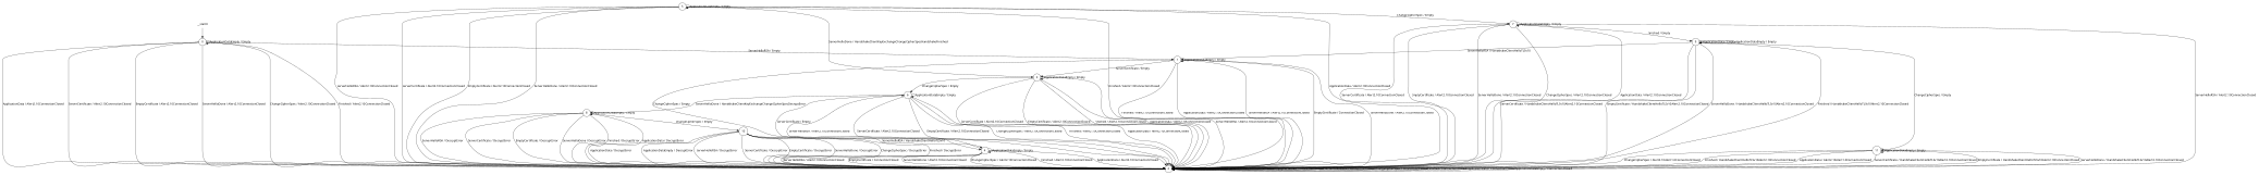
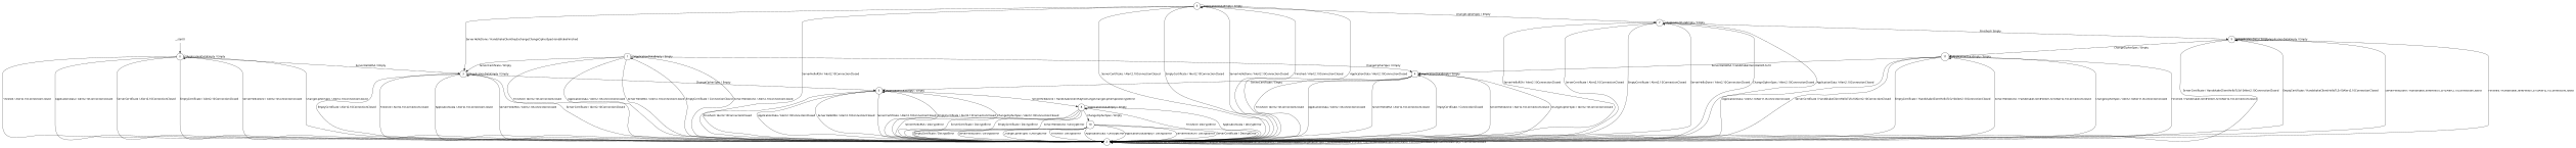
  digraph {
    fontname="Noto Sans"
    node [fontname="Noto Sans" shape=circle]
    edge [fontname="Noto Sans"]
    __start0 [shape=none]
    n2 [label=0]
    n3 [label=1]
    n4 [label=2]
    n5 [label=3]
    n6 [label=4]
    n7 [label=6]
    n8 [label=5]
    n9 [label=7]
    n10 [label=8]
    n11 [label=9]
    n12 [label=10]
    n13 [label=11]
    __start0 -> n2
    n2 -> n2 [label="ApplicationDataEmpty / Empty"]
-   n2 -> n3 [label="ServerHelloRSA / Empty"]
+   n2 -> n5 [label="ServerHelloRSA / Empty"]
    n2 -> n4 [label="ServerCertificate / Alert2.10ConnectionClosed"]
    n2 -> n4 [label="EmptyCertificate / Alert2.10ConnectionClosed"]
    n2 -> n4 [label="ServerHelloDone / Alert2.10ConnectionClosed"]
    n2 -> n4 [label="ChangeCipherSpec / Alert2.10ConnectionClosed"]
    n2 -> n4 [label="Finished / Alert2.10ConnectionClosed"]
    n2 -> n4 [label="ApplicationData / Alert2.10ConnectionClosed"]
    n3 -> n3 [label="ApplicationDataEmpty / Empty"]
    n3 -> n4 [label="ServerHelloRSA / Alert2.10ConnectionClosed"]
    n3 -> n4 [label="EmptyCertificate / ConnectionClosed"]
    n3 -> n4 [label="ServerHelloDone / Alert2.10ConnectionClosed"]
    n3 -> n4 [label="Finished / Alert2.10ConnectionClosed"]
    n3 -> n4 [label="ApplicationData / Alert2.10ConnectionClosed"]
    n3 -> n5 [label="ServerCertificate / Empty"]
    n3 -> n6 [label="ChangeCipherSpec / Empty"]
    n4 -> n4 [label="ServerHelloRSA / ConnectionClosed"]
    n4 -> n4 [label="ServerCertificate / ConnectionClosed"]
    n4 -> n4 [label="EmptyCertificate / ConnectionClosed"]
    n4 -> n4 [label="ServerHelloDone / ConnectionClosed"]
    n4 -> n4 [label="ChangeCipherSpec / ConnectionClosed"]
    n4 -> n4 [label="Finished / ConnectionClosed"]
    n4 -> n4 [label="ApplicationData / ConnectionClosed"]
    n4 -> n4 [label="ApplicationDataEmpty / ConnectionClosed"]
    n5 -> n4 [label="ServerHelloRSA / Alert2.10ConnectionClosed"]
    n5 -> n4 [label="ServerCertificate / Alert2.10ConnectionClosed"]
    n5 -> n4 [label="EmptyCertificate / Alert2.10ConnectionClosed"]
    n5 -> n4 [label="Finished / Alert2.10ConnectionClosed"]
    n5 -> n4 [label="ApplicationData / Alert2.10ConnectionClosed"]
    n5 -> n5 [label="ApplicationDataEmpty / Empty"]
    n5 -> n7 [label="ChangeCipherSpec / Empty"]
    n6 -> n4 [label="ServerHelloRSA / Alert2.10ConnectionClosed"]
    n6 -> n4 [label="EmptyCertificate / ConnectionClosed"]
    n6 -> n4 [label="ServerHelloDone / Alert2.10ConnectionClosed"]
    n6 -> n4 [label="ChangeCipherSpec / Alert2.10ConnectionClosed"]
    n6 -> n4 [label="Finished / Alert2.10ConnectionClosed"]
    n6 -> n4 [label="ApplicationData / Alert2.10ConnectionClosed"]
    n6 -> n6 [label="ApplicationDataEmpty / Empty"]
    n6 -> n7 [label="ServerCertificate / Empty"]
    n7 -> n4 [label="ServerHelloRSA / Alert2.10ConnectionClosed"]
    n7 -> n4 [label="ServerCertificate / Alert2.10ConnectionClosed"]
    n7 -> n4 [label="EmptyCertificate / Alert2.10ConnectionClosed"]
    n7 -> n4 [label="ChangeCipherSpec / Alert2.10ConnectionClosed"]
    n7 -> n4 [label="Finished / Alert2.10ConnectionClosed"]
    n7 -> n4 [label="ApplicationData / Alert2.10ConnectionClosed"]
    n7 -> n7 [label="ApplicationDataEmpty / Empty"]
    n7 -> n10 [label="ServerHelloDone / HandshakeClientKeyExchangeChangeCipherSpecDecryptError"]
    n8 -> n4 [label="ServerHelloRSA / Alert2.10ConnectionClosed"]
    n8 -> n4 [label="ServerCertificate / Alert2.10ConnectionClosed"]
    n8 -> n4 [label="EmptyCertificate / Alert2.10ConnectionClosed"]
    n8 -> n4 [label="ServerHelloDone / Alert2.10ConnectionClosed"]
    n8 -> n4 [label="Finished / Alert2.10ConnectionClosed"]
    n8 -> n4 [label="ApplicationData / Alert2.10ConnectionClosed"]
    n8 -> n5 [label="ServerHelloDone / HandshakeClientKeyExchangeChangeCipherSpecHandshakeFinished"]
    n8 -> n8 [label="ApplicationDataEmpty / Empty"]
    n8 -> n9 [label="ChangeCipherSpec / Empty"]
    n9 -> n4 [label="ServerHelloRSA / Alert2.10ConnectionClosed"]
    n9 -> n4 [label="ServerCertificate / Alert2.10ConnectionClosed"]
    n9 -> n4 [label="EmptyCertificate / Alert2.10ConnectionClosed"]
    n9 -> n4 [label="ServerHelloDone / Alert2.10ConnectionClosed"]
    n9 -> n4 [label="ChangeCipherSpec / Alert2.10ConnectionClosed"]
    n9 -> n4 [label="ApplicationData / Alert2.10ConnectionClosed"]
    n9 -> n9 [label="ApplicationDataEmpty / Empty"]
    n9 -> n11 [label="Finished / Empty"]
    n10 -> n4 [label="ServerHelloRSA / DecryptError"]
    n10 -> n4 [label="ServerCertificate / DecryptError"]
    n10 -> n4 [label="EmptyCertificate / DecryptError"]
    n10 -> n4 [label="ServerHelloDone / DecryptError"]
    n10 -> n4 [label="Finished / DecryptError"]
    n10 -> n4 [label="ApplicationData / DecryptError"]
    n10 -> n10 [label="ApplicationDataEmpty / Empty"]
    n10 -> n12 [label="ChangeCipherSpec / Empty"]
-   n11 -> n3 [label="ServerHelloRSA / HandshakeClientHelloTLSv10"]
    n11 -> n4 [label="ServerCertificate / HandshakeClientHelloTLSv10Alert2.10ConnectionClosed"]
    n11 -> n4 [label="EmptyCertificate / HandshakeClientHelloTLSv10Alert2.10ConnectionClosed"]
    n11 -> n4 [label="ServerHelloDone / HandshakeClientHelloTLSv10Alert2.10ConnectionClosed"]
    n11 -> n4 [label="Finished / HandshakeClientHelloTLSv10Alert2.10ConnectionClosed"]
    n11 -> n11 [label="ApplicationData / Empty"]
    n11 -> n11 [label="ApplicationDataEmpty / Empty"]
    n11 -> n13 [label="ChangeCipherSpec / Empty"]
    n12 -> n4 [label="ServerHelloRSA / DecryptError"]
    n12 -> n4 [label="ServerCertificate / DecryptError"]
    n12 -> n4 [label="EmptyCertificate / DecryptError"]
    n12 -> n4 [label="ServerHelloDone / DecryptError"]
    n12 -> n4 [label="ChangeCipherSpec / DecryptError"]
    n12 -> n4 [label="Finished / DecryptError"]
    n12 -> n4 [label="ApplicationData / DecryptError"]
    n12 -> n4 [label="ApplicationDataEmpty / DecryptError"]
    n13 -> n4 [label="ServerCertificate / HandshakeClientHelloTLSv10Alert2.10ConnectionClosed"]
    n13 -> n4 [label="EmptyCertificate / HandshakeClientHelloTLSv10Alert2.10ConnectionClosed"]
    n13 -> n4 [label="ServerHelloDone / HandshakeClientHelloTLSv10Alert2.10ConnectionClosed"]
    n13 -> n4 [label="ChangeCipherSpec / Alert2.10Alert1.0ConnectionClosed"]
    n13 -> n4 [label="Finished / HandshakeClientHelloTLSv10Alert2.10ConnectionClosed"]
    n13 -> n4 [label="ApplicationData / Alert2.10Alert1.0ConnectionClosed"]
-   n12 -> n6 [label="ServerHelloRSA / HandshakeClientHelloTLSv10"]
+   n13 -> n6 [label="ServerHelloRSA / HandshakeClientHelloTLSv10"]
    n13 -> n13 [label="ApplicationDataEmpty / Empty"]
  }
